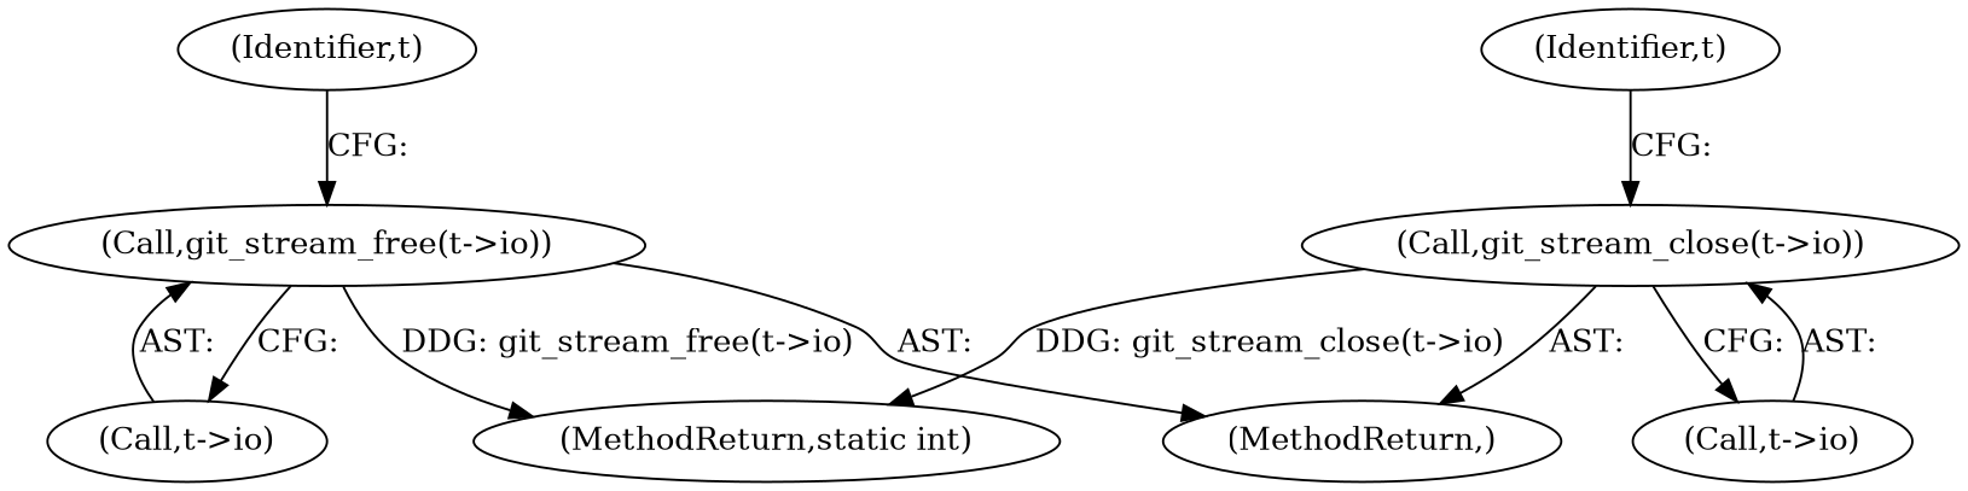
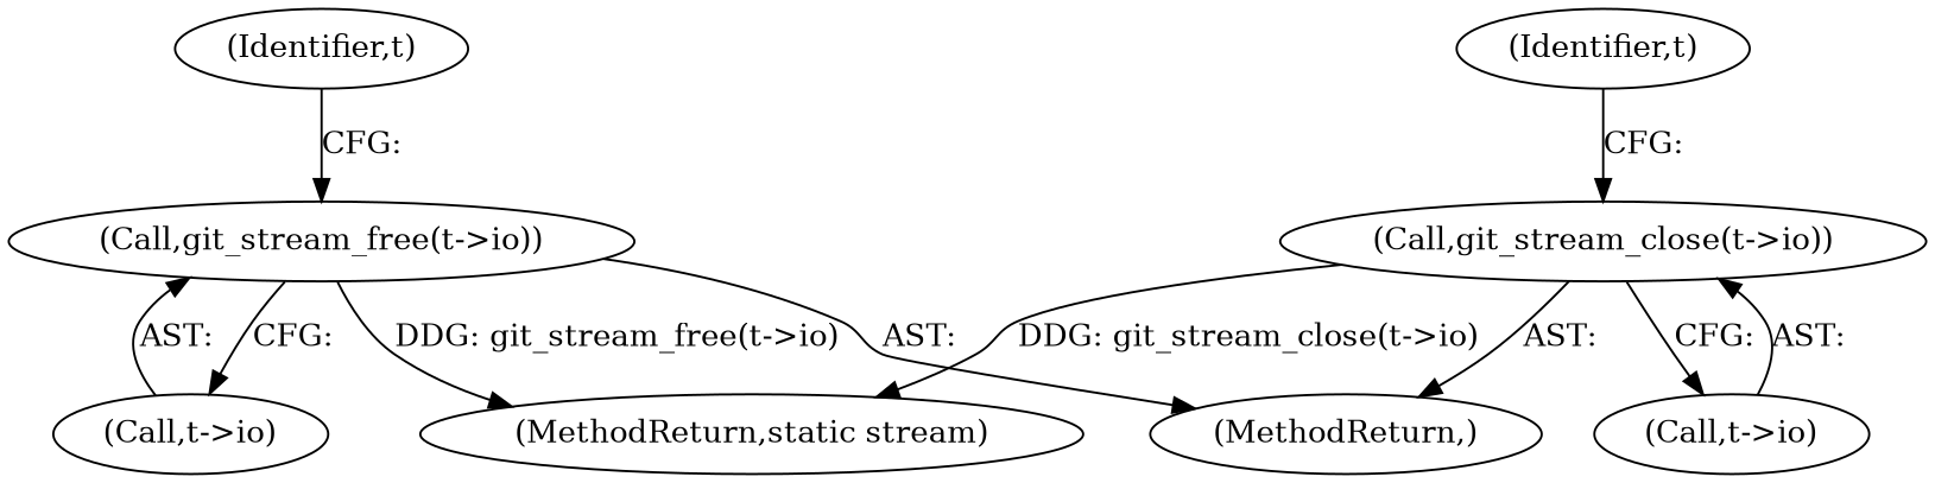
  digraph {
    fontname="DejaVu Serif"
    node [fontname="DejaVu Serif"]
    edge [fontname="DejaVu Serif"]
    n1 [label="(Call,git_stream_free(t->io))"]
    n2 [label="(Call,t->io)"]
    n3 [label="(MethodReturn,)"]
-   n4 [label="(MethodReturn,static int)"]
+   n4 [label="(MethodReturn,static stream)"]
    n5 [label="(Call,git_stream_close(t->io))"]
    n6 [label="(Call,t->io)"]
    n7 [label="(Identifier,t)"]
    n8 [label="(Identifier,t)"]
    n1 -> n2 [label="CFG: "]
    n1 -> n3 [label="AST: "]
    n1 -> n4 [label="DDG: git_stream_free(t->io)"]
    n2 -> n1 [label="AST: "]
    n5 -> n3 [label="AST: "]
    n5 -> n4 [label="DDG: git_stream_close(t->io)"]
    n5 -> n6 [label="CFG: "]
    n6 -> n5 [label="AST: "]
    n7 -> n1 [label="CFG: "]
    n8 -> n5 [label="CFG: "]
  }
